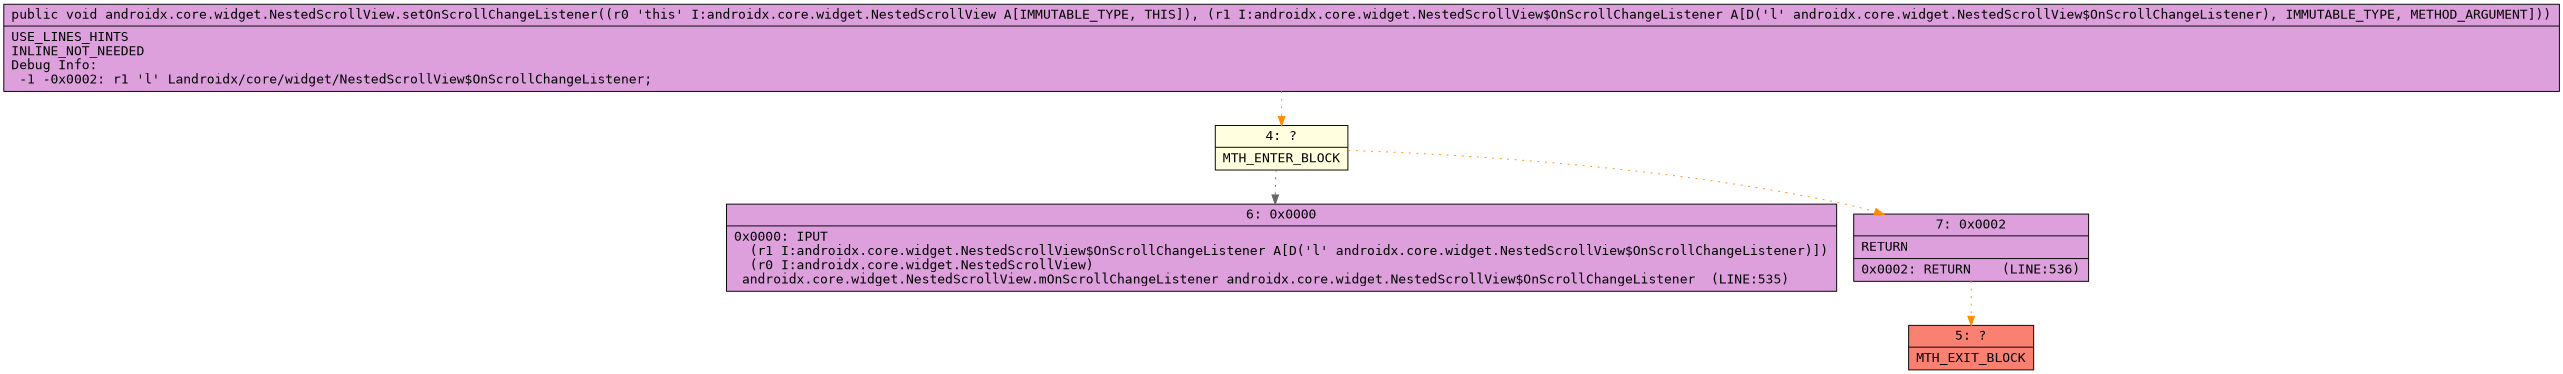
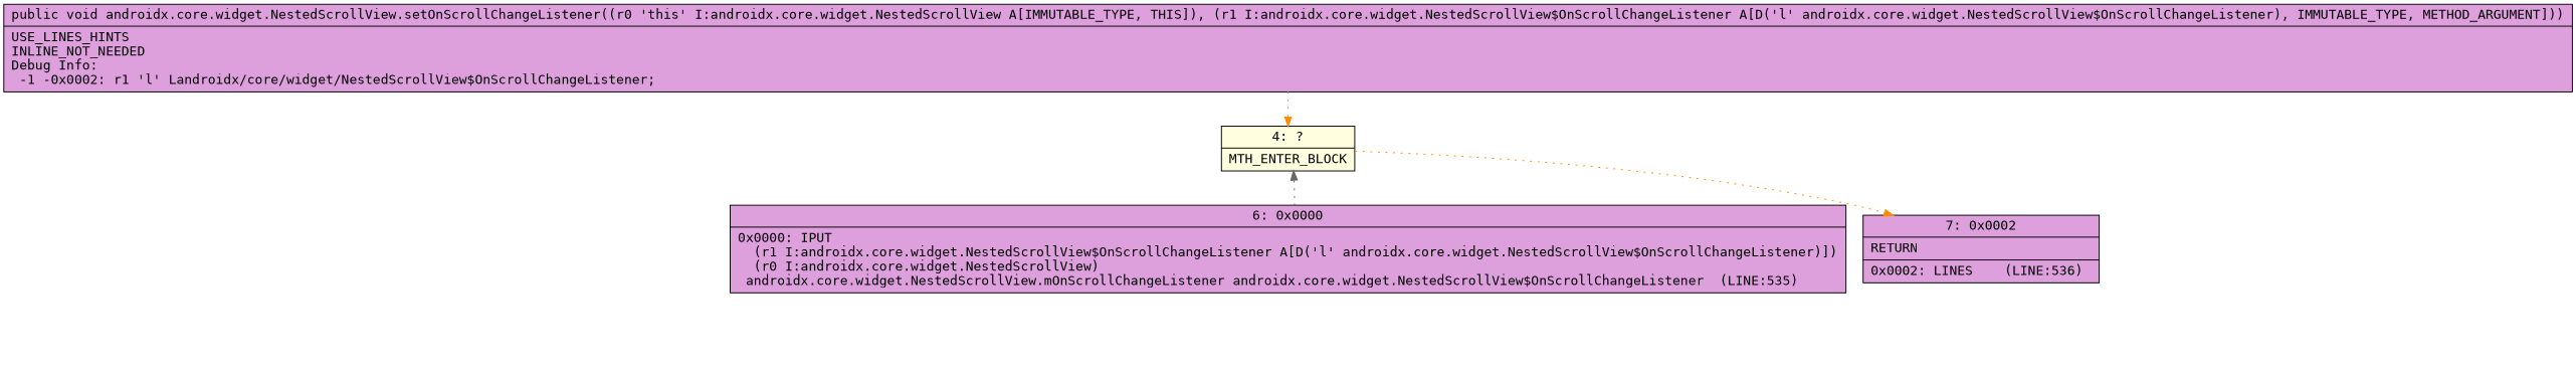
  digraph {
    fontname="DejaVu Sans Mono"
    node [fillcolor=plum fontname="DejaVu Sans Mono" shape=record style=filled]
    edge [color=darkorange fontname="DejaVu Sans Mono" style=dotted]
    n1 [fillcolor=lightyellow label="{4\:\ ?|MTH_ENTER_BLOCK\l}"]
    n2 [label="{6\:\ 0x0000|0x0000: IPUT  \l  (r1 I:androidx.core.widget.NestedScrollView$OnScrollChangeListener A[D('l' androidx.core.widget.NestedScrollView$OnScrollChangeListener)])\l  (r0 I:androidx.core.widget.NestedScrollView)\l androidx.core.widget.NestedScrollView.mOnScrollChangeListener androidx.core.widget.NestedScrollView$OnScrollChangeListener  (LINE:535)\l}"]
-   n3 [label="{7\:\ 0x0002|RETURN\l|0x0002: RETURN    (LINE:536)\l}"]
-   n4 [fillcolor=salmon label="{5\:\ ?|MTH_EXIT_BLOCK\l}"]
+   n3 [label="{7\:\ 0x0002|RETURN\l|0x0002: LINES    (LINE:536)\l}"]
    n5 [label="{public void androidx.core.widget.NestedScrollView.setOnScrollChangeListener((r0 'this' I:androidx.core.widget.NestedScrollView A[IMMUTABLE_TYPE, THIS]), (r1 I:androidx.core.widget.NestedScrollView$OnScrollChangeListener A[D('l' androidx.core.widget.NestedScrollView$OnScrollChangeListener), IMMUTABLE_TYPE, METHOD_ARGUMENT]))  | USE_LINES_HINTS\lINLINE_NOT_NEEDED\lDebug Info:\l  \-1 \-0x0002: r1 'l' Landroidx\/core\/widget\/NestedScrollView$OnScrollChangeListener;\l}"]
-   n1 -> n2 [color=gray40]
+   n2 -> n1 [color=gray40]
    n1 -> n3
-   n3 -> n4
    n5 -> n1
  }
